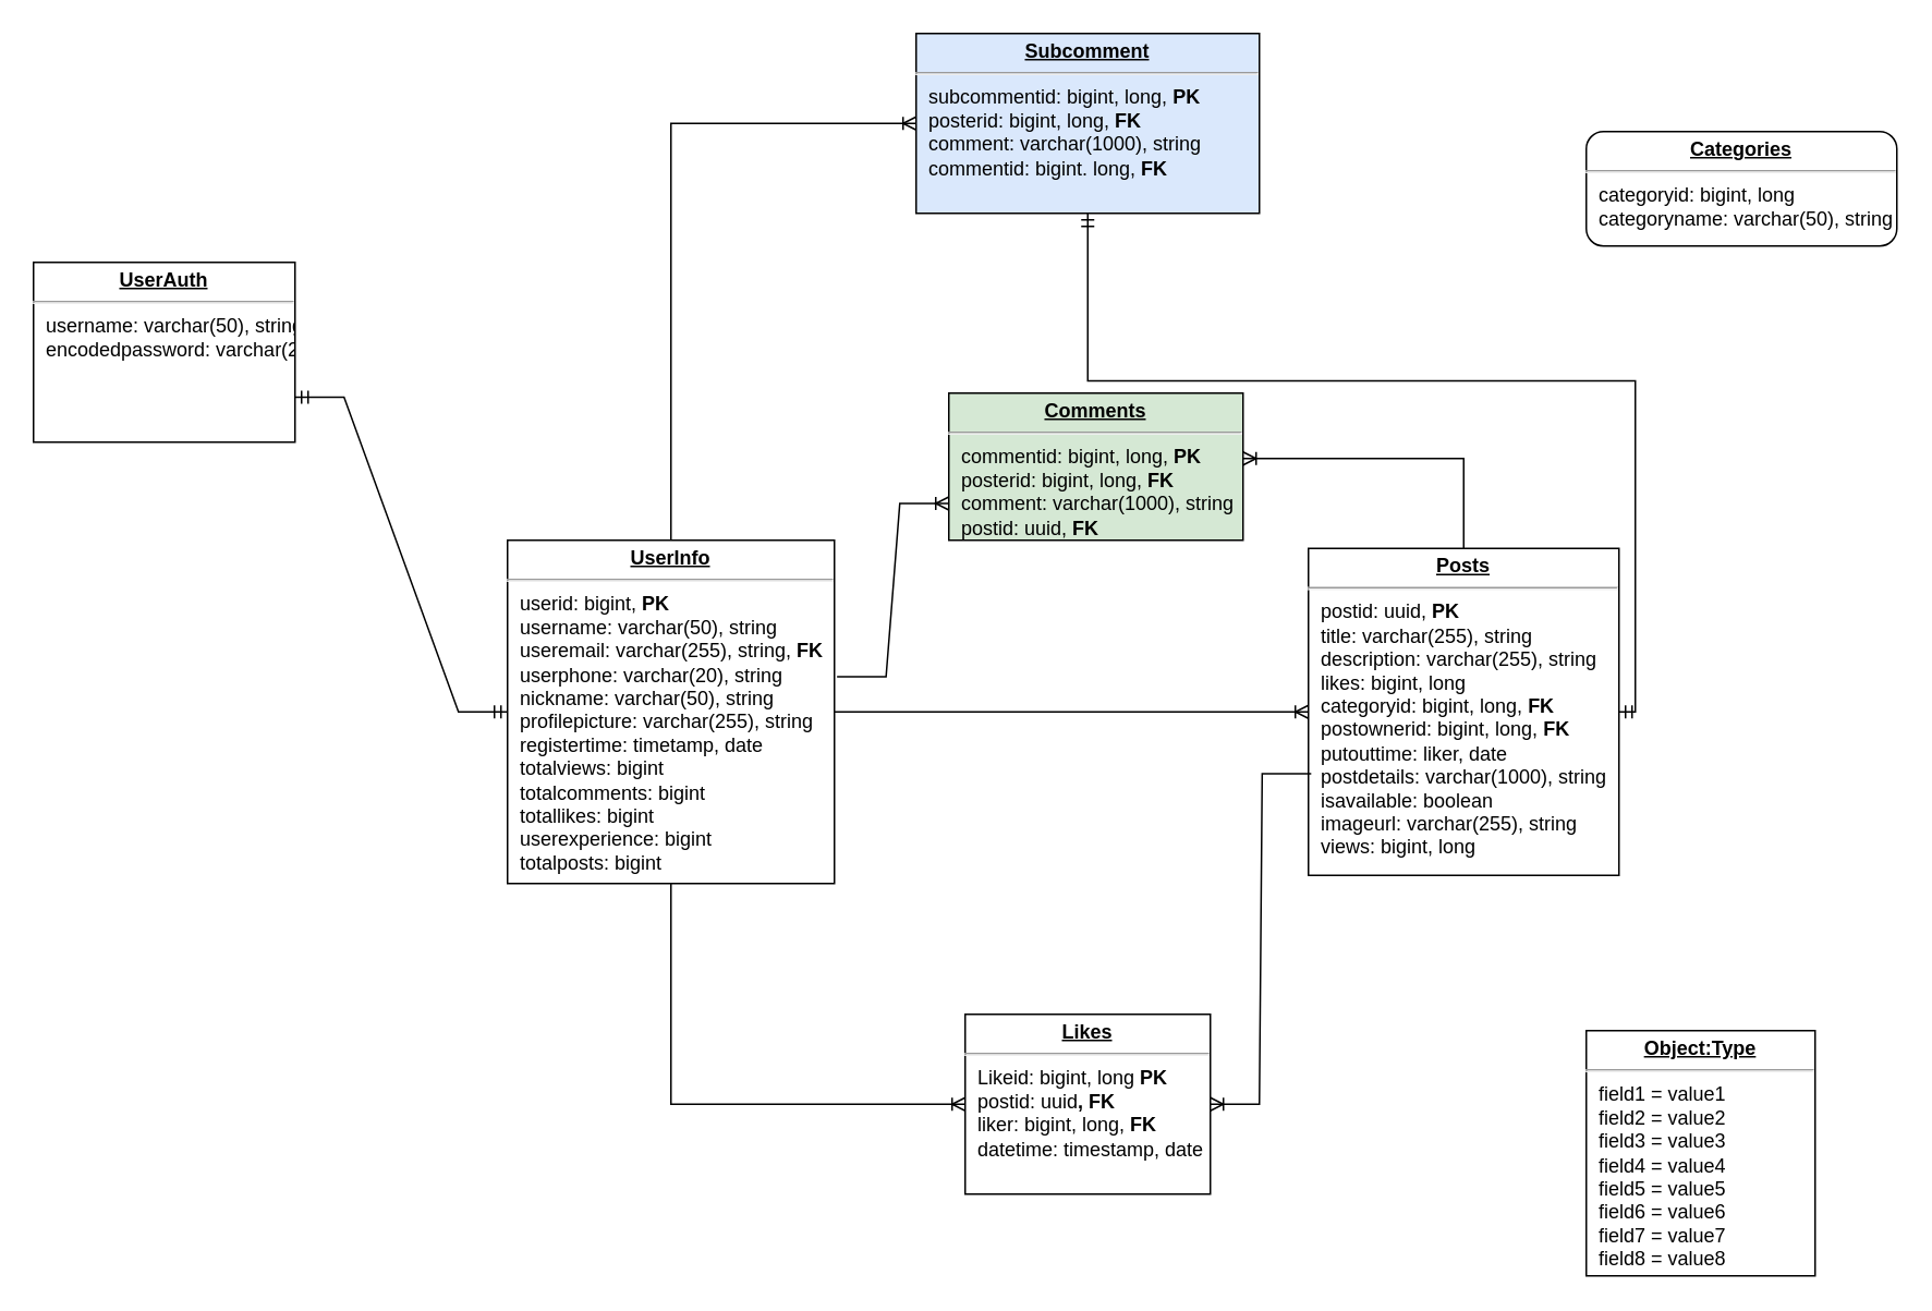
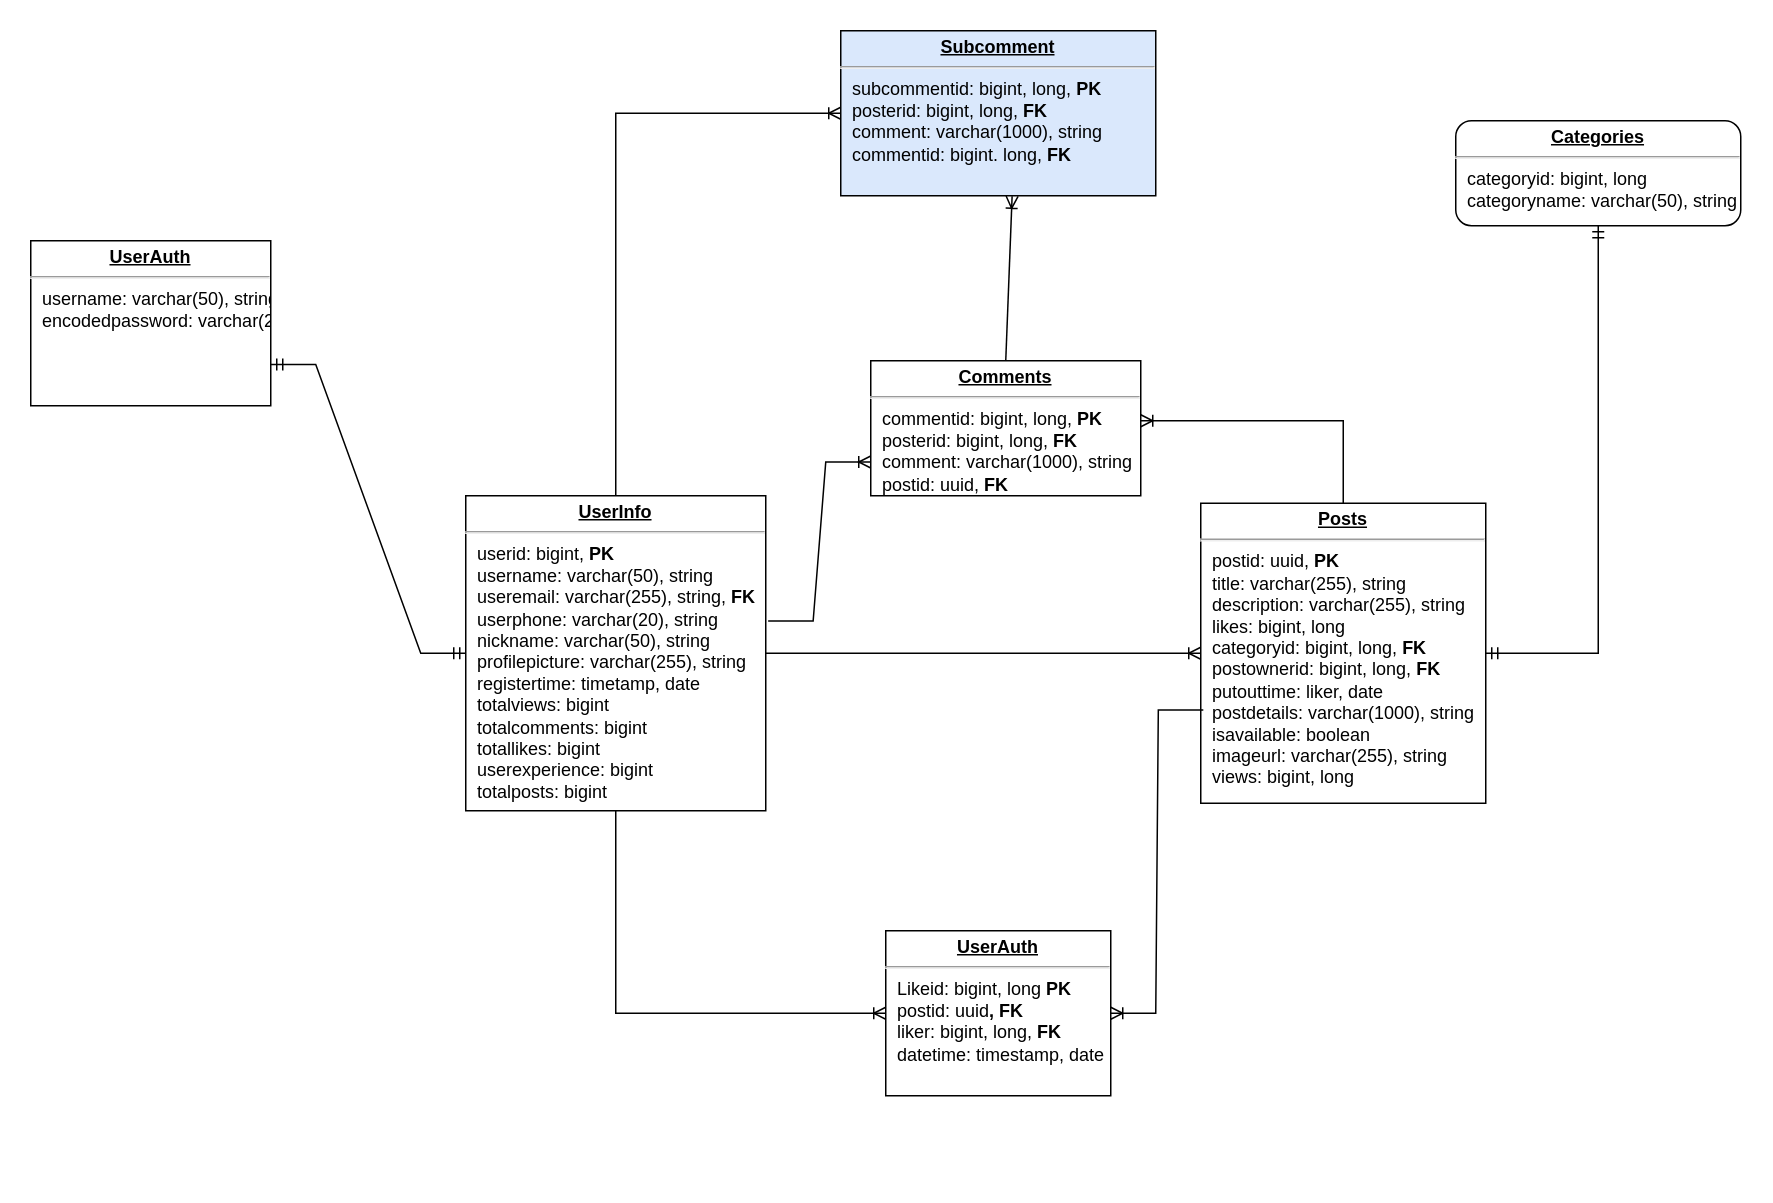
  <mxCell id="0" />
  <mxCell id="1" parent="0" />
  <mxCell id="2" value="&lt;p style=&quot;margin: 0px ; margin-top: 4px ; text-align: center ; text-decoration: underline&quot;&gt;&lt;b&gt;UserInfo&lt;/b&gt;&lt;/p&gt;&lt;hr&gt;&lt;p style=&quot;margin: 0px ; margin-left: 8px&quot;&gt;userid: bigint, &lt;b&gt;PK&lt;/b&gt;&lt;br&gt;&lt;/p&gt;&lt;p style=&quot;margin: 0px 0px 0px 8px;&quot;&gt;username: varchar(50), string&lt;br&gt;&lt;/p&gt;&lt;p style=&quot;margin: 0px 0px 0px 8px;&quot;&gt;useremail: varchar(255), string, &lt;b&gt;FK&lt;/b&gt;&lt;br&gt;&lt;/p&gt;&lt;div&gt;&lt;p style=&quot;margin: 0px 0px 0px 8px;&quot;&gt;userphone: varchar(20), string&lt;br&gt;&lt;/p&gt;&lt;p style=&quot;margin: 0px 0px 0px 8px;&quot;&gt;nickname: varchar(50), string&lt;/p&gt;&lt;/div&gt;&lt;div&gt;&lt;p style=&quot;margin: 0px 0px 0px 8px;&quot;&gt;profilepicture: varchar(255), string&lt;br&gt;&lt;/p&gt;&lt;p style=&quot;margin: 0px 0px 0px 8px;&quot;&gt;registertime: timetamp, date&lt;/p&gt;&lt;p style=&quot;margin: 0px 0px 0px 8px;&quot;&gt;totalviews: bigint&lt;/p&gt;&lt;p style=&quot;margin: 0px 0px 0px 8px;&quot;&gt;totalcomments: bigint&lt;br&gt;&lt;/p&gt;&lt;p style=&quot;margin: 0px 0px 0px 8px;&quot;&gt;totallikes: bigint&lt;br&gt;&lt;/p&gt;&lt;p style=&quot;margin: 0px 0px 0px 8px;&quot;&gt;userexperience: bigint&lt;br&gt;&lt;/p&gt;&lt;p style=&quot;margin: 0px 0px 0px 8px;&quot;&gt;totalposts: bigint&lt;br&gt;&lt;/p&gt;&lt;/div&gt;&lt;div&gt;&lt;br&gt;&lt;/div&gt;&lt;div&gt;&lt;br&gt;&lt;/div&gt;&lt;div&gt;&lt;br&gt;&lt;/div&gt;" style="verticalAlign=top;align=left;overflow=fill;fontSize=12;fontFamily=Helvetica;html=1;rounded=0;shadow=0;comic=0;labelBackgroundColor=none;strokeWidth=1" parent="1" vertex="1"><mxGeometry x="310" y="330" width="200" height="210" as="geometry" /></mxCell>
  <mxCell id="3" value="&lt;p style=&quot;margin: 0px ; margin-top: 4px ; text-align: center ; text-decoration: underline&quot;&gt;&lt;b&gt;UserAuth&lt;/b&gt;&lt;/p&gt;&lt;hr&gt;&lt;p style=&quot;margin: 0px ; margin-left: 8px&quot;&gt;username: varchar(50), string), &lt;b&gt;PK&lt;/b&gt;&lt;br&gt;encodedpassword: varchar(255), string&lt;/p&gt;" style="verticalAlign=top;align=left;overflow=fill;fontSize=12;fontFamily=Helvetica;html=1;rounded=0;shadow=0;comic=0;labelBackgroundColor=none;strokeWidth=1" parent="1" vertex="1"><mxGeometry x="20" y="160" width="160" height="110" as="geometry" /></mxCell>
  <mxCell id="4" value="&lt;p style=&quot;margin: 0px ; margin-top: 4px ; text-align: center ; text-decoration: underline&quot;&gt;&lt;b&gt;Categories&lt;/b&gt;&lt;/p&gt;&lt;hr&gt;&lt;p style=&quot;margin: 0px ; margin-left: 8px&quot;&gt;categoryid: bigint, long&lt;/p&gt;&lt;p style=&quot;margin: 0px ; margin-left: 8px&quot;&gt;categoryname: varchar(50), string&lt;/p&gt;" style="verticalAlign=top;align=left;overflow=fill;fontSize=12;fontFamily=Helvetica;html=1;shadow=0;comic=0;labelBackgroundColor=none;strokeWidth=1;rounded=1;" parent="1" vertex="1"><mxGeometry x="970" y="80" width="190" height="70" as="geometry" /></mxCell>
  <mxCell id="5" value="&lt;p style=&quot;margin: 0px ; margin-top: 4px ; text-align: center ; text-decoration: underline&quot;&gt;&lt;b&gt;Posts&lt;/b&gt;&lt;/p&gt;&lt;hr&gt;&lt;p style=&quot;margin: 0px ; margin-left: 8px&quot;&gt;postid: uuid, &lt;b&gt;PK&lt;/b&gt;&lt;br&gt;title: varchar(255), string&lt;br&gt;&lt;/p&gt;&lt;p style=&quot;margin: 0px ; margin-left: 8px&quot;&gt;&lt;span style=&quot;background-color: initial;&quot;&gt;description: varchar(255), string&lt;/span&gt;&lt;/p&gt;&lt;p style=&quot;margin: 0px ; margin-left: 8px&quot;&gt;likes: bigint, long&lt;/p&gt;&lt;p style=&quot;margin: 0px ; margin-left: 8px&quot;&gt;categoryid: bigint, long, &lt;b&gt;FK&lt;/b&gt;&lt;br&gt;&lt;/p&gt;&lt;p style=&quot;margin: 0px ; margin-left: 8px&quot;&gt;postownerid: bigint, long, &lt;b&gt;FK&lt;/b&gt;&lt;br&gt;&lt;/p&gt;&lt;p style=&quot;margin: 0px ; margin-left: 8px&quot;&gt;putouttime: liker, date&lt;/p&gt;&lt;p style=&quot;margin: 0px ; margin-left: 8px&quot;&gt;postdetails: varchar(1000), string&lt;br&gt;&lt;/p&gt;&lt;p style=&quot;margin: 0px ; margin-left: 8px&quot;&gt;isavailable: boolean&lt;/p&gt;&lt;p style=&quot;margin: 0px ; margin-left: 8px&quot;&gt;imageurl: varchar(255), string&lt;br&gt;&lt;/p&gt;&lt;p style=&quot;margin: 0px ; margin-left: 8px&quot;&gt;views: bigint, long&lt;/p&gt;" style="verticalAlign=top;align=left;overflow=fill;fontSize=12;fontFamily=Helvetica;html=1;rounded=0;shadow=0;comic=0;labelBackgroundColor=none;strokeWidth=1" parent="1" vertex="1"><mxGeometry x="800" y="335" width="190" height="200" as="geometry" /></mxCell>
- <mxCell id="6" value="&lt;p style=&quot;margin: 0px ; margin-top: 4px ; text-align: center ; text-decoration: underline&quot;&gt;&lt;b&gt;Likes&lt;/b&gt;&lt;/p&gt;&lt;hr&gt;&lt;p style=&quot;margin: 0px ; margin-left: 8px&quot;&gt;Likeid: bigint, long &lt;b&gt;PK&lt;/b&gt;&lt;br&gt;postid: uuid&lt;b&gt;, FK&lt;/b&gt;&lt;/p&gt;&lt;p style=&quot;margin: 0px ; margin-left: 8px&quot;&gt;liker: bigint, long, &lt;b&gt;FK&lt;/b&gt;&lt;/p&gt;&lt;p style=&quot;margin: 0px ; margin-left: 8px&quot;&gt;datetime: timestamp, date&lt;/p&gt;" style="verticalAlign=top;align=left;overflow=fill;fontSize=12;fontFamily=Helvetica;html=1;rounded=0;shadow=0;comic=0;labelBackgroundColor=none;strokeWidth=1" parent="1" vertex="1"><mxGeometry x="590" y="620" width="150" height="110" as="geometry" /></mxCell>
- <mxCell id="7" value="&lt;p style=&quot;margin: 0px ; margin-top: 4px ; text-align: center ; text-decoration: underline&quot;&gt;&lt;b&gt;Object:Type&lt;/b&gt;&lt;/p&gt;&lt;hr&gt;&lt;p style=&quot;margin: 0px ; margin-left: 8px&quot;&gt;field1 = value1&lt;br&gt;field2 = value2&lt;br&gt;field3 = value3&lt;/p&gt;&lt;p style=&quot;margin: 0px ; margin-left: 8px&quot;&gt;field4 = value4&lt;br&gt;&lt;/p&gt;&lt;p style=&quot;margin: 0px ; margin-left: 8px&quot;&gt;field5 = value5&lt;br&gt;&lt;/p&gt;&lt;p style=&quot;margin: 0px ; margin-left: 8px&quot;&gt;field6 = value6&lt;br&gt;&lt;/p&gt;&lt;p style=&quot;margin: 0px ; margin-left: 8px&quot;&gt;field7 = value7&lt;br&gt;&lt;/p&gt;&lt;p style=&quot;margin: 0px ; margin-left: 8px&quot;&gt;field8 = value8&lt;/p&gt;" style="verticalAlign=top;align=left;overflow=fill;fontSize=12;fontFamily=Helvetica;html=1;rounded=0;shadow=0;comic=0;labelBackgroundColor=none;strokeWidth=1" parent="1" vertex="1"><mxGeometry x="970" y="630" width="140" height="150" as="geometry" /></mxCell>
- <mxCell id="8" value="&lt;p style=&quot;margin: 0px ; margin-top: 4px ; text-align: center ; text-decoration: underline&quot;&gt;&lt;b&gt;Comments&lt;/b&gt;&lt;/p&gt;&lt;hr&gt;&lt;p style=&quot;margin: 0px ; margin-left: 8px&quot;&gt;commentid: bigint, long, &lt;b&gt;PK&lt;/b&gt;&lt;/p&gt;&lt;p style=&quot;margin: 0px ; margin-left: 8px&quot;&gt;posterid: bigint, long, &lt;b&gt;FK&lt;/b&gt;&lt;/p&gt;&lt;p style=&quot;margin: 0px ; margin-left: 8px&quot;&gt;comment: varchar(1000), string&lt;/p&gt;&lt;p style=&quot;margin: 0px ; margin-left: 8px&quot;&gt;postid: uuid, &lt;b&gt;FK&lt;/b&gt;&lt;/p&gt;" style="verticalAlign=top;align=left;overflow=fill;fontSize=12;fontFamily=Helvetica;html=1;rounded=0;shadow=0;comic=0;labelBackgroundColor=none;strokeWidth=1;fillColor=#d5e8d4;" parent="1" vertex="1"><mxGeometry x="580" y="240" width="180" height="90" as="geometry" /></mxCell>
+ <mxCell id="6" value="&lt;p style=&quot;margin: 0px ; margin-top: 4px ; text-align: center ; text-decoration: underline&quot;&gt;&lt;b&gt;UserAuth&lt;/b&gt;&lt;/p&gt;&lt;hr&gt;&lt;p style=&quot;margin: 0px ; margin-left: 8px&quot;&gt;Likeid: bigint, long &lt;b&gt;PK&lt;/b&gt;&lt;br&gt;postid: uuid&lt;b&gt;, FK&lt;/b&gt;&lt;/p&gt;&lt;p style=&quot;margin: 0px ; margin-left: 8px&quot;&gt;liker: bigint, long, &lt;b&gt;FK&lt;/b&gt;&lt;/p&gt;&lt;p style=&quot;margin: 0px ; margin-left: 8px&quot;&gt;datetime: timestamp, date&lt;/p&gt;" style="verticalAlign=top;align=left;overflow=fill;fontSize=12;fontFamily=Helvetica;html=1;rounded=0;shadow=0;comic=0;labelBackgroundColor=none;strokeWidth=1" parent="1" vertex="1"><mxGeometry x="590" y="620" width="150" height="110" as="geometry" /></mxCell>
+ <mxCell id="8" value="&lt;p style=&quot;margin: 0px ; margin-top: 4px ; text-align: center ; text-decoration: underline&quot;&gt;&lt;b&gt;Comments&lt;/b&gt;&lt;/p&gt;&lt;hr&gt;&lt;p style=&quot;margin: 0px ; margin-left: 8px&quot;&gt;commentid: bigint, long, &lt;b&gt;PK&lt;/b&gt;&lt;/p&gt;&lt;p style=&quot;margin: 0px ; margin-left: 8px&quot;&gt;posterid: bigint, long, &lt;b&gt;FK&lt;/b&gt;&lt;/p&gt;&lt;p style=&quot;margin: 0px ; margin-left: 8px&quot;&gt;comment: varchar(1000), string&lt;/p&gt;&lt;p style=&quot;margin: 0px ; margin-left: 8px&quot;&gt;postid: uuid, &lt;b&gt;FK&lt;/b&gt;&lt;/p&gt;" style="verticalAlign=top;align=left;overflow=fill;fontSize=12;fontFamily=Helvetica;html=1;rounded=0;shadow=0;comic=0;labelBackgroundColor=none;strokeWidth=1" parent="1" vertex="1"><mxGeometry x="580" y="240" width="180" height="90" as="geometry" /></mxCell>
  <mxCell id="9" value="&lt;p style=&quot;margin: 0px ; margin-top: 4px ; text-align: center ; text-decoration: underline&quot;&gt;&lt;b&gt;Subcomment&lt;/b&gt;&lt;/p&gt;&lt;hr&gt;&lt;p style=&quot;margin: 0px ; margin-left: 8px&quot;&gt;subcommentid: bigint, long, &lt;b&gt;PK&lt;/b&gt;&lt;/p&gt;&lt;p style=&quot;margin: 0px ; margin-left: 8px&quot;&gt;posterid: bigint, long, &lt;b&gt;FK&lt;/b&gt;&lt;/p&gt;&lt;p style=&quot;margin: 0px ; margin-left: 8px&quot;&gt;comment: varchar(1000), string&lt;/p&gt;&lt;p style=&quot;margin: 0px ; margin-left: 8px&quot;&gt;commentid: bigint. long, &lt;b&gt;FK&lt;/b&gt;&lt;/p&gt;" style="verticalAlign=top;align=left;overflow=fill;fontSize=12;fontFamily=Helvetica;html=1;rounded=0;shadow=0;comic=0;labelBackgroundColor=none;strokeWidth=1;fillColor=#dae8fc;" parent="1" vertex="1"><mxGeometry x="560" y="20" width="210" height="110" as="geometry" /></mxCell>
  <mxCell id="10" value="" style="edgeStyle=entityRelationEdgeStyle;fontSize=12;html=1;endArrow=ERmandOne;startArrow=ERmandOne;rounded=0;entryX=1;entryY=0.75;entryDx=0;entryDy=0;" edge="1" parent="1" source="2" target="3"><mxGeometry width="100" height="100" relative="1" as="geometry"><mxPoint x="200" y="500" as="sourcePoint" /><mxPoint x="-10" y="190" as="targetPoint" /><Array as="points"><mxPoint x="80" y="410" /><mxPoint x="170" y="440" /><mxPoint x="160" y="430" /></Array></mxGeometry></mxCell>
  <mxCell id="11" value="" style="edgeStyle=entityRelationEdgeStyle;fontSize=12;html=1;endArrow=ERoneToMany;rounded=0;entryX=0;entryY=0.5;entryDx=0;entryDy=0;exitX=1;exitY=0.5;exitDx=0;exitDy=0;" edge="1" parent="1" source="2" target="5"><mxGeometry width="100" height="100" relative="1" as="geometry"><mxPoint x="530" y="490" as="sourcePoint" /><mxPoint x="630" y="390" as="targetPoint" /></mxGeometry></mxCell>
  <mxCell id="12" value="" style="edgeStyle=entityRelationEdgeStyle;fontSize=12;html=1;endArrow=ERoneToMany;rounded=0;entryX=1;entryY=0.5;entryDx=0;entryDy=0;exitX=0.009;exitY=0.689;exitDx=0;exitDy=0;exitPerimeter=0;" edge="1" parent="1" source="5" target="6"><mxGeometry width="100" height="100" relative="1" as="geometry"><mxPoint x="570" y="730" as="sourcePoint" /><mxPoint x="670" y="630" as="targetPoint" /></mxGeometry></mxCell>
  <mxCell id="13" value="" style="edgeStyle=orthogonalEdgeStyle;fontSize=12;html=1;endArrow=ERoneToMany;rounded=0;exitX=0.5;exitY=1;exitDx=0;exitDy=0;entryX=0;entryY=0.5;entryDx=0;entryDy=0;" edge="1" parent="1" source="2" target="6"><mxGeometry width="100" height="100" relative="1" as="geometry"><mxPoint x="170" y="690" as="sourcePoint" /><mxPoint x="362.55" y="832.61" as="targetPoint" /></mxGeometry></mxCell>
  <mxCell id="14" value="" style="edgeStyle=orthogonalEdgeStyle;fontSize=12;html=1;endArrow=ERoneToMany;rounded=0;exitX=0.5;exitY=0;exitDx=0;exitDy=0;" edge="1" parent="1" source="5"><mxGeometry width="100" height="100" relative="1" as="geometry"><mxPoint x="615" y="350" as="sourcePoint" /><mxPoint x="760" y="280" as="targetPoint" /><Array as="points"><mxPoint x="895" y="280" /></Array></mxGeometry></mxCell>
  <mxCell id="15" value="" style="edgeStyle=entityRelationEdgeStyle;fontSize=12;html=1;endArrow=ERoneToMany;rounded=0;exitX=1.008;exitY=0.398;exitDx=0;exitDy=0;entryX=0;entryY=0.75;entryDx=0;entryDy=0;exitPerimeter=0;" edge="1" parent="1" source="2" target="8"><mxGeometry width="100" height="100" relative="1" as="geometry"><mxPoint x="510" y="360" as="sourcePoint" /><mxPoint x="610" y="260" as="targetPoint" /></mxGeometry></mxCell>
+ <mxCell id="16" value="" style="fontSize=12;html=1;endArrow=ERoneToMany;rounded=0;exitX=0.5;exitY=0;exitDx=0;exitDy=0;entryX=0.544;entryY=1.003;entryDx=0;entryDy=0;entryPerimeter=0;" edge="1" parent="1" source="8" target="9"><mxGeometry width="100" height="100" relative="1" as="geometry"><mxPoint x="670" y="320" as="sourcePoint" /><mxPoint x="660" y="132" as="targetPoint" /></mxGeometry></mxCell>
  <mxCell id="17" value="" style="edgeStyle=orthogonalEdgeStyle;fontSize=12;html=1;endArrow=ERoneToMany;rounded=0;exitX=0.5;exitY=0;exitDx=0;exitDy=0;entryX=0;entryY=0.5;entryDx=0;entryDy=0;" edge="1" parent="1" source="2" target="9"><mxGeometry width="100" height="100" relative="1" as="geometry"><mxPoint x="530" y="430" as="sourcePoint" /><mxPoint x="330" y="230" as="targetPoint" /></mxGeometry></mxCell>
- <mxCell id="18" value="" style="edgeStyle=orthogonalEdgeStyle;fontSize=12;html=1;endArrow=ERmandOne;startArrow=ERmandOne;rounded=0;exitX=1;exitY=0.5;exitDx=0;exitDy=0;" edge="1" parent="1" source="5" target="9"><mxGeometry width="100" height="100" relative="1" as="geometry"><mxPoint x="1020" y="335" as="sourcePoint" /><mxPoint x="1120" y="235" as="targetPoint" /></mxGeometry></mxCell>
+ <mxCell id="18" value="" style="edgeStyle=orthogonalEdgeStyle;fontSize=12;html=1;endArrow=ERmandOne;startArrow=ERmandOne;rounded=0;exitX=1;exitY=0.5;exitDx=0;exitDy=0;entryX=0.5;entryY=1;entryDx=0;entryDy=0;" edge="1" parent="1" source="5" target="4"><mxGeometry width="100" height="100" relative="1" as="geometry"><mxPoint x="1020" y="335" as="sourcePoint" /><mxPoint x="1120" y="235" as="targetPoint" /></mxGeometry></mxCell>
